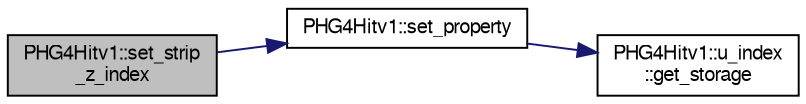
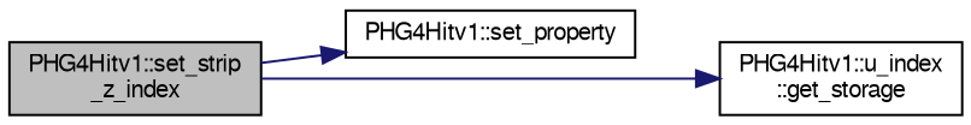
  digraph {
    rankdir=LR
    node [color=black fontname=FreeSans fontsize=10 shape=record]
    edge [color=midnightblue fontname=FreeSans fontsize=10 labelfontname=FreeSans labelfontsize=10 style=solid]
    n1 [fillcolor=grey75 fontcolor=black height=0.2 label="PHG4Hitv1::set_strip\l_z_index" style=filled width=0.4]
    n2 [height=0.2 label="PHG4Hitv1::set_property" width=0.4]
    n3 [height=0.2 label="PHG4Hitv1::u_index\l::get_storage" width=0.4]
    n1 -> n2
-   n2 -> n3
+   n1 -> n3
  }
